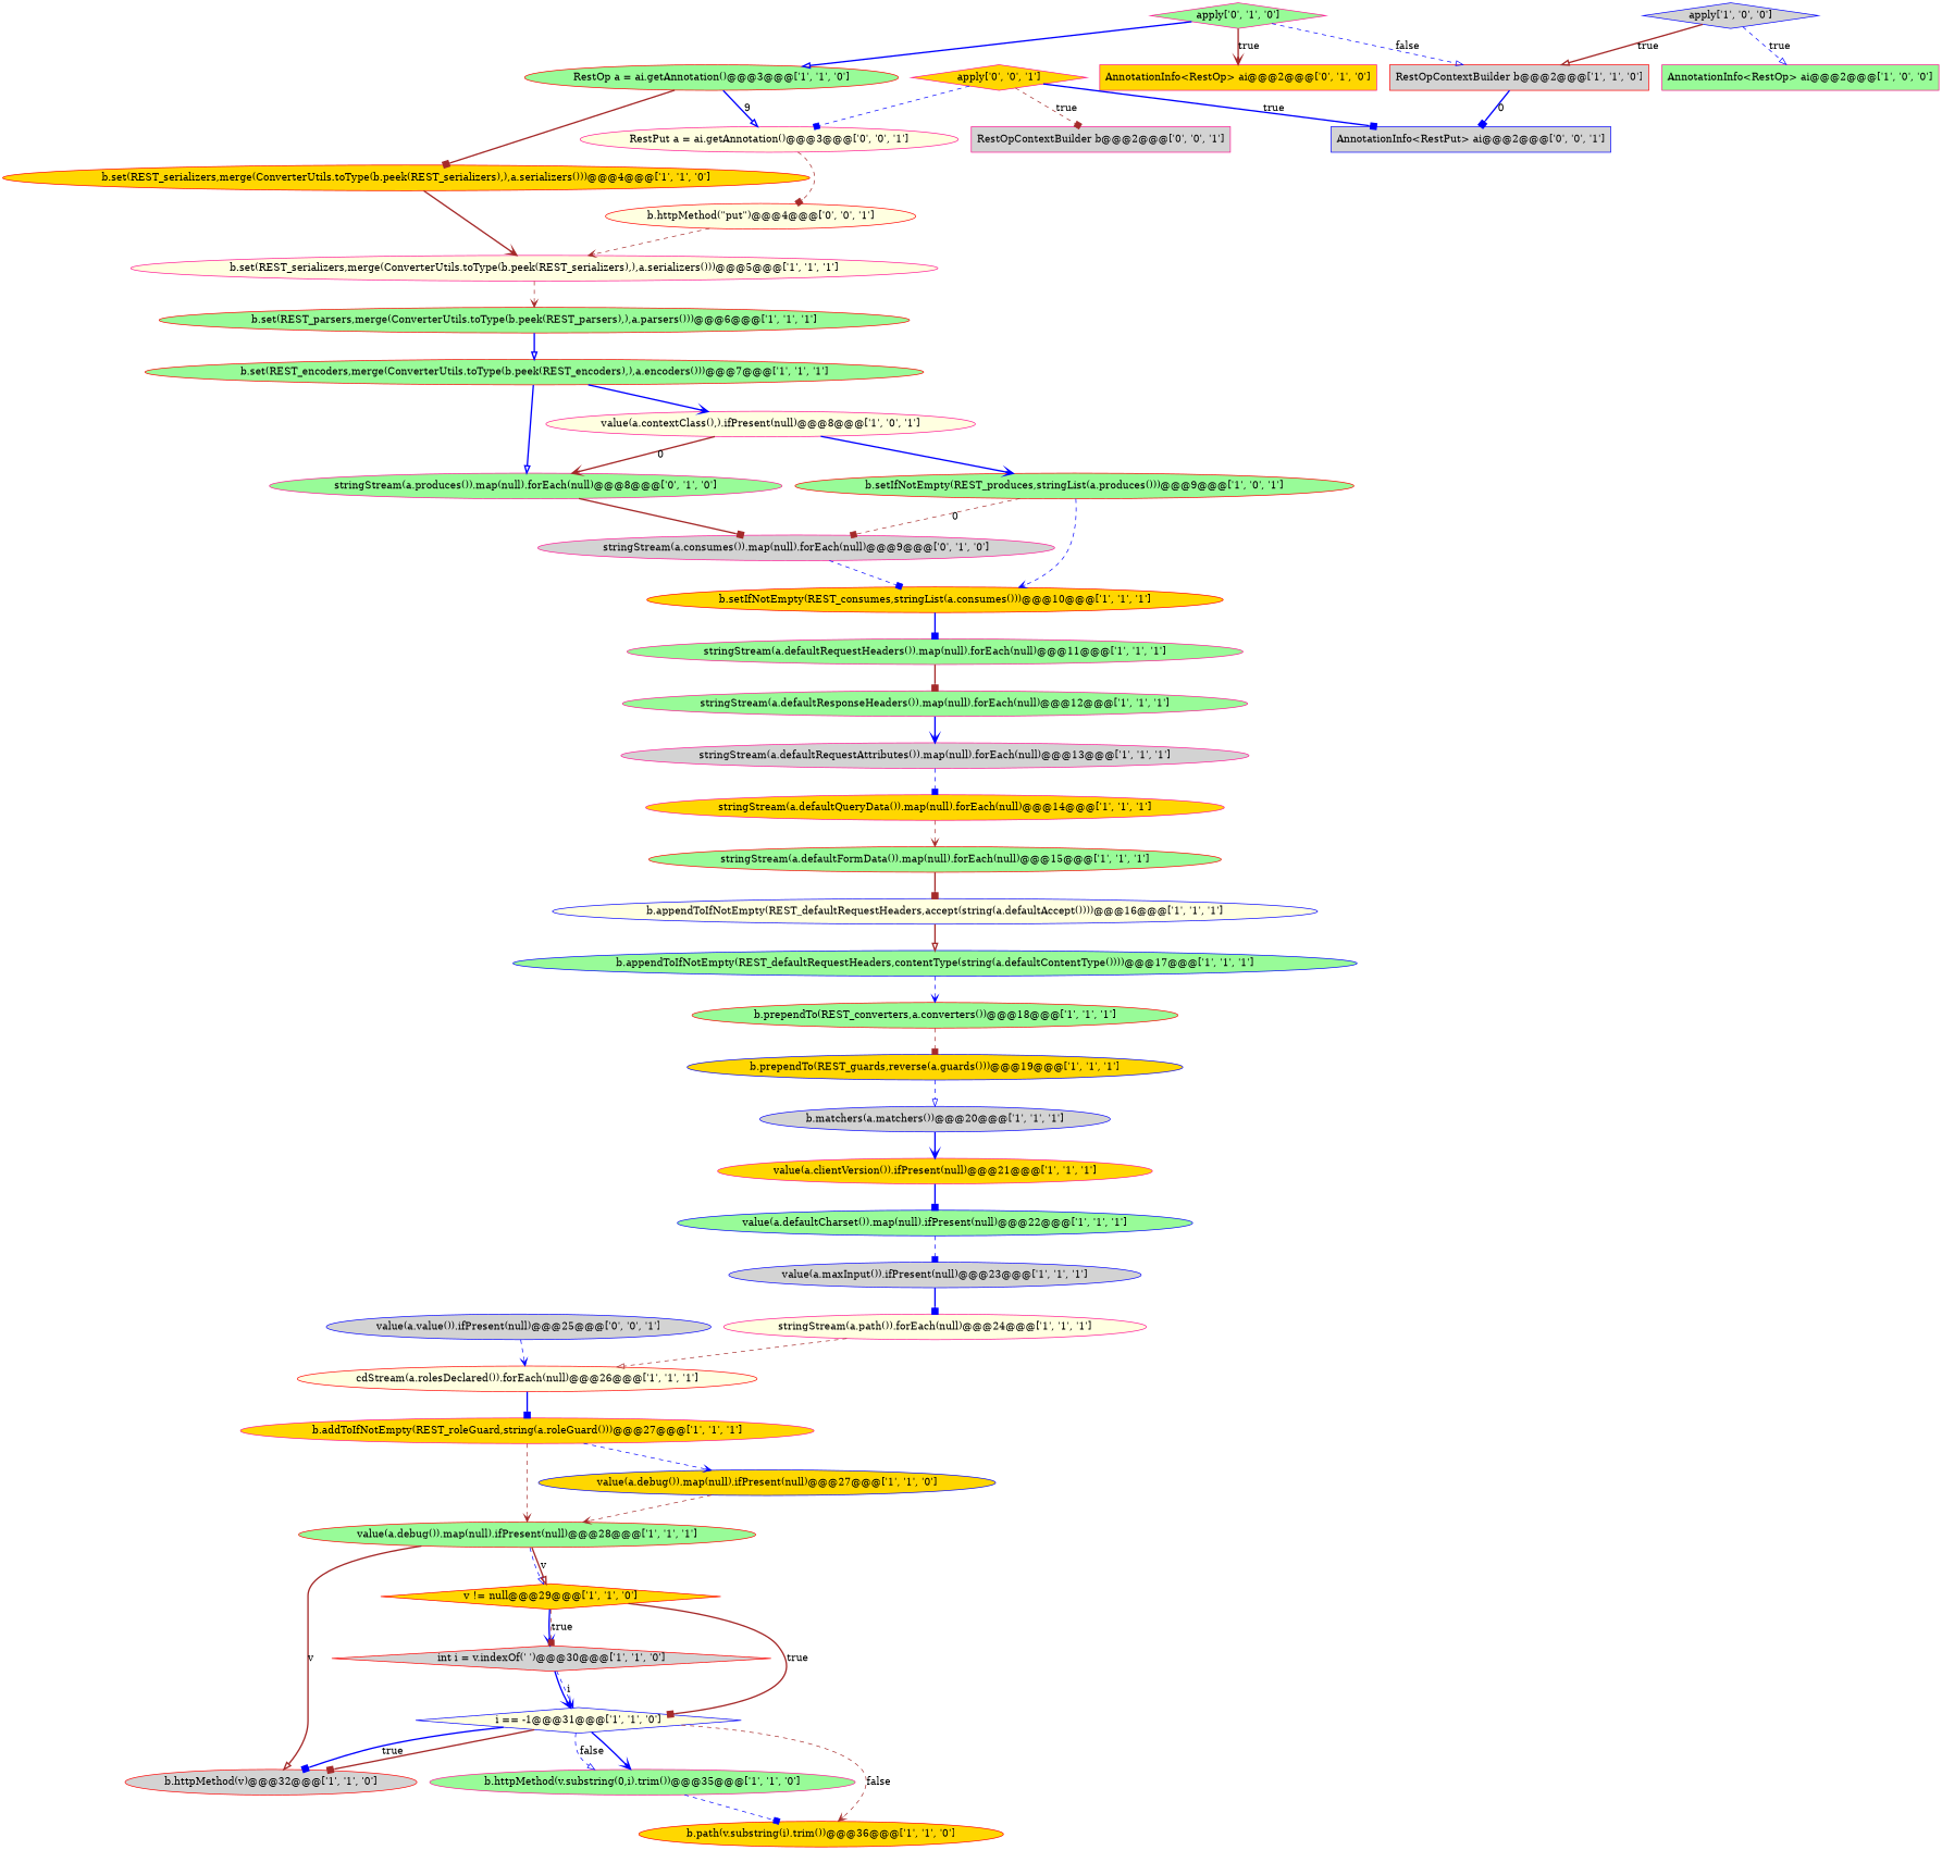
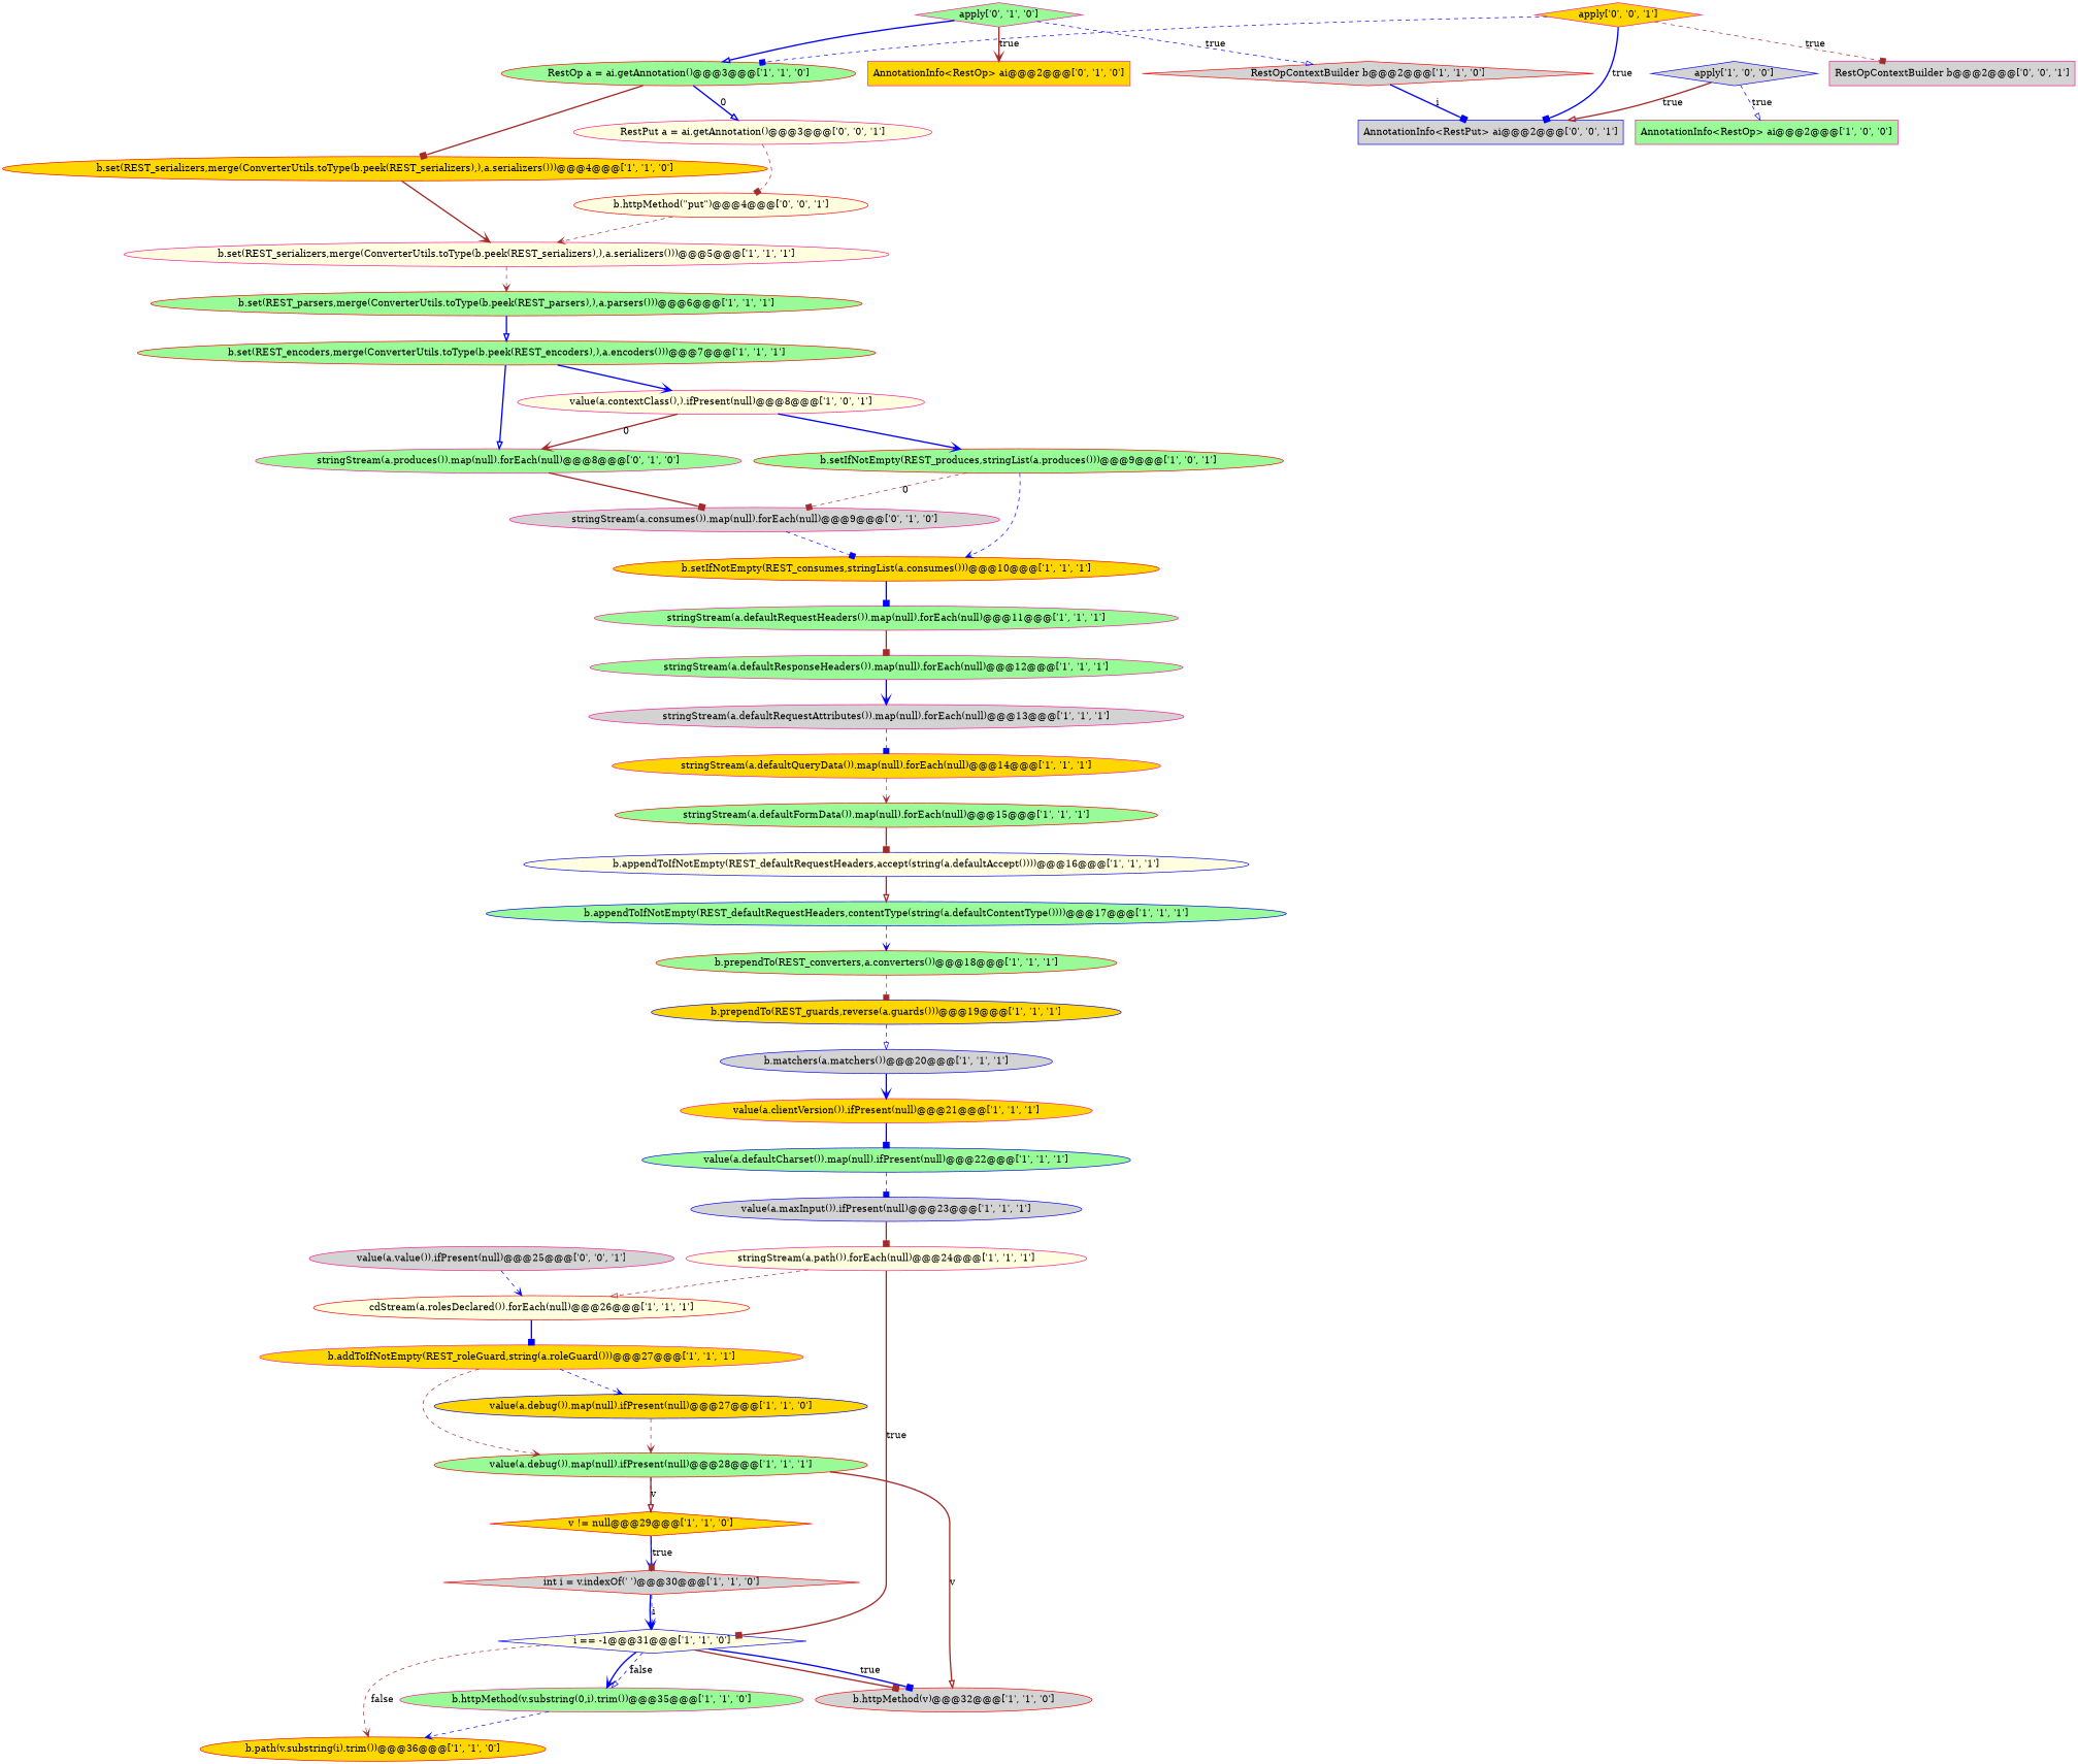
  digraph {
    node [color=deeppink fillcolor=palegreen shape=ellipse style=filled]
    edge [arrowhead=box color=blue style=bold]
    n1 [color=red fillcolor=lightgrey label="int i = v.indexOf(' ')@@@30@@@['1', '1', '0']" shape=diamond]
    n2 [color=blue fillcolor=lightyellow label="i == -1@@@31@@@['1', '1', '0']" shape=diamond]
    n3 [label="b.httpMethod(v.substring(0,i).trim())@@@35@@@['1', '1', '0']"]
    n4 [color=red fillcolor=gold label="b.path(v.substring(i).trim())@@@36@@@['1', '1', '0']"]
    n5 [color=red fillcolor=lightgrey label="b.httpMethod(v)@@@32@@@['1', '1', '0']"]
    n6 [color=red label="RestOp a = ai.getAnnotation()@@@3@@@['1', '1', '0']"]
    n7 [fillcolor=lightyellow label="RestPut a = ai.getAnnotation()@@@3@@@['0', '0', '1']"]
    n8 [color=red fillcolor=gold label="b.set(REST_serializers,merge(ConverterUtils.toType(b.peek(REST_serializers),),a.serializers()))@@@4@@@['1', '1', '0']"]
    n9 [color=red fillcolor=lightyellow label="b.httpMethod(\"put\")@@@4@@@['0', '0', '1']"]
    n10 [fillcolor=lightyellow label="b.set(REST_serializers,merge(ConverterUtils.toType(b.peek(REST_serializers),),a.serializers()))@@@5@@@['1', '1', '1']"]
    n11 [label="AnnotationInfo<RestOp> ai@@@2@@@['1', '0', '0']" shape=box]
    n12 [label="apply['0', '1', '0']" shape=diamond]
    n13 [fillcolor=gold label="AnnotationInfo<RestOp> ai@@@2@@@['0', '1', '0']" shape=box]
-   n14 [color=red fillcolor=lightgrey label="RestOpContextBuilder b@@@2@@@['1', '1', '0']" shape=box]
+   n14 [color=red fillcolor=lightgrey label="RestOpContextBuilder b@@@2@@@['1', '1', '0']" shape=diamond]
    n15 [color=blue fillcolor=lightgrey label="AnnotationInfo<RestPut> ai@@@2@@@['0', '0', '1']" shape=box]
-   n16 [color=blue fillcolor=lightgrey label="value(a.value()).ifPresent(null)@@@25@@@['0', '0', '1']"]
+   n16 [fillcolor=lightgrey label="value(a.value()).ifPresent(null)@@@25@@@['0', '0', '1']"]
    n17 [color=red fillcolor=lightyellow label="cdStream(a.rolesDeclared()).forEach(null)@@@26@@@['1', '1', '1']"]
    n18 [fillcolor=gold label="b.addToIfNotEmpty(REST_roleGuard,string(a.roleGuard()))@@@27@@@['1', '1', '1']"]
    n19 [color=red label="b.set(REST_parsers,merge(ConverterUtils.toType(b.peek(REST_parsers),),a.parsers()))@@@6@@@['1', '1', '1']"]
    n20 [fillcolor=gold label="value(a.clientVersion()).ifPresent(null)@@@21@@@['1', '1', '1']"]
    n21 [color=blue label="value(a.defaultCharset()).map(null).ifPresent(null)@@@22@@@['1', '1', '1']"]
    n22 [color=blue fillcolor=lightgrey label="value(a.maxInput()).ifPresent(null)@@@23@@@['1', '1', '1']"]
    n23 [color=red label="stringStream(a.defaultFormData()).map(null).forEach(null)@@@15@@@['1', '1', '1']"]
    n24 [color=blue fillcolor=lightyellow label="b.appendToIfNotEmpty(REST_defaultRequestHeaders,accept(string(a.defaultAccept())))@@@16@@@['1', '1', '1']"]
    n25 [color=blue label="b.appendToIfNotEmpty(REST_defaultRequestHeaders,contentType(string(a.defaultContentType())))@@@17@@@['1', '1', '1']"]
    n26 [color=red label="b.set(REST_encoders,merge(ConverterUtils.toType(b.peek(REST_encoders),),a.encoders()))@@@7@@@['1', '1', '1']"]
    n27 [fillcolor=lightgrey label="stringStream(a.defaultRequestAttributes()).map(null).forEach(null)@@@13@@@['1', '1', '1']"]
    n28 [fillcolor=gold label="stringStream(a.defaultQueryData()).map(null).forEach(null)@@@14@@@['1', '1', '1']"]
    n29 [label="stringStream(a.produces()).map(null).forEach(null)@@@8@@@['0', '1', '0']"]
    n30 [fillcolor=lightyellow label="value(a.contextClass(),).ifPresent(null)@@@8@@@['1', '0', '1']"]
    n31 [color=red label="value(a.debug()).map(null).ifPresent(null)@@@28@@@['1', '1', '1']"]
    n32 [color=red fillcolor=gold label="v != null@@@29@@@['1', '1', '0']" shape=diamond]
    n33 [fillcolor=gold label="apply['0', '0', '1']" shape=diamond]
    n34 [fillcolor=lightgrey label="RestOpContextBuilder b@@@2@@@['0', '0', '1']" shape=box]
    n35 [color=blue fillcolor=gold label="value(a.debug()).map(null).ifPresent(null)@@@27@@@['1', '1', '0']"]
    n36 [color=blue fillcolor=lightgrey label="b.matchers(a.matchers())@@@20@@@['1', '1', '1']"]
    n37 [fillcolor=lightgrey label="stringStream(a.consumes()).map(null).forEach(null)@@@9@@@['0', '1', '0']"]
    n38 [color=red fillcolor=gold label="b.setIfNotEmpty(REST_consumes,stringList(a.consumes()))@@@10@@@['1', '1', '1']"]
    n39 [color=red label="b.prependTo(REST_converters,a.converters())@@@18@@@['1', '1', '1']"]
    n40 [label="stringStream(a.defaultResponseHeaders()).map(null).forEach(null)@@@12@@@['1', '1', '1']"]
    n41 [fillcolor=lightyellow label="stringStream(a.path()).forEach(null)@@@24@@@['1', '1', '1']"]
    n42 [color=blue fillcolor=gold label="b.prependTo(REST_guards,reverse(a.guards()))@@@19@@@['1', '1', '1']"]
    n43 [color=red label="b.setIfNotEmpty(REST_produces,stringList(a.produces()))@@@9@@@['1', '0', '1']"]
    n44 [label="stringStream(a.defaultRequestHeaders()).map(null).forEach(null)@@@11@@@['1', '1', '1']"]
    n45 [color=blue fillcolor=lightgrey label="apply['1', '0', '0']" shape=diamond]
    n1 -> n2 [arrowhead=vee]
    n1 -> n2 [arrowhead=vee label=i style=dashed]
    n2 -> n3 [arrowhead=vee]
    n2 -> n3 [arrowhead=onormal label=false style=dashed]
    n2 -> n4 [arrowhead=vee color=brown label=false style=dashed]
    n2 -> n5 [color=brown]
    n2 -> n5 [label=true]
-   n3 -> n4 [style=dashed]
-   n6 -> n7 [arrowhead=onormal label=9]
+   n3 -> n4 [arrowhead=vee style=dashed]
+   n6 -> n7 [arrowhead=onormal label=0]
    n6 -> n8 [color=brown]
    n7 -> n9 [color=brown style=dashed]
    n8 -> n10 [arrowhead=vee color=brown]
    n9 -> n10 [arrowhead=vee color=brown style=dashed]
    n10 -> n19 [arrowhead=vee color=brown style=dashed]
    n12 -> n6 [arrowhead=onormal]
    n12 -> n13 [arrowhead=vee color=brown label=true]
-   n12 -> n14 [arrowhead=onormal label=false style=dashed]
-   n14 -> n15 [label=0]
+   n12 -> n14 [arrowhead=onormal label=true style=dashed]
+   n14 -> n15 [label=i]
    n16 -> n17 [arrowhead=vee style=dashed]
    n17 -> n18
    n18 -> n31 [arrowhead=vee color=brown style=dashed]
    n18 -> n35 [arrowhead=vee style=dashed]
    n19 -> n26 [arrowhead=onormal]
    n20 -> n21
    n21 -> n22 [style=dashed]
-   n22 -> n41
+   n22 -> n41 [color=brown]
    n23 -> n24 [color=brown]
    n24 -> n25 [arrowhead=onormal color=brown]
    n25 -> n39 [arrowhead=vee style=dashed]
    n26 -> n29 [arrowhead=onormal]
    n26 -> n30 [arrowhead=vee]
    n27 -> n28 [style=dashed]
    n28 -> n23 [arrowhead=vee color=brown style=dashed]
    n29 -> n37 [color=brown]
    n30 -> n29 [arrowhead=vee color=brown label=0]
    n30 -> n43 [arrowhead=vee]
    n31 -> n5 [arrowhead=onormal color=brown label=v]
    n31 -> n32 [arrowhead=onormal style=dashed]
    n31 -> n32 [arrowhead=onormal color=brown label=v]
    n32 -> n1 [arrowhead=vee]
    n32 -> n1 [color=brown label=true style=dashed]
-   n32 -> n2 [color=brown label=true]
-   n33 -> n7 [style=dashed]
+   n41 -> n2 [color=brown label=true]
+   n33 -> n6 [style=dashed]
    n33 -> n15 [label=true]
    n33 -> n34 [color=brown label=true style=dashed]
    n35 -> n31 [arrowhead=vee color=brown style=dashed]
    n36 -> n20 [arrowhead=vee]
    n37 -> n38 [style=dashed]
    n38 -> n44
    n39 -> n42 [color=brown style=dashed]
    n40 -> n27 [arrowhead=vee]
    n41 -> n17 [arrowhead=onormal color=brown style=dashed]
    n42 -> n36 [arrowhead=onormal style=dashed]
    n43 -> n37 [color=brown label=0 style=dashed]
    n43 -> n38 [arrowhead=vee style=dashed]
    n44 -> n40 [color=brown]
    n45 -> n11 [arrowhead=onormal label=true style=dashed]
-   n45 -> n14 [arrowhead=onormal color=brown label=true]
+   n45 -> n15 [arrowhead=onormal color=brown label=true]
  }
